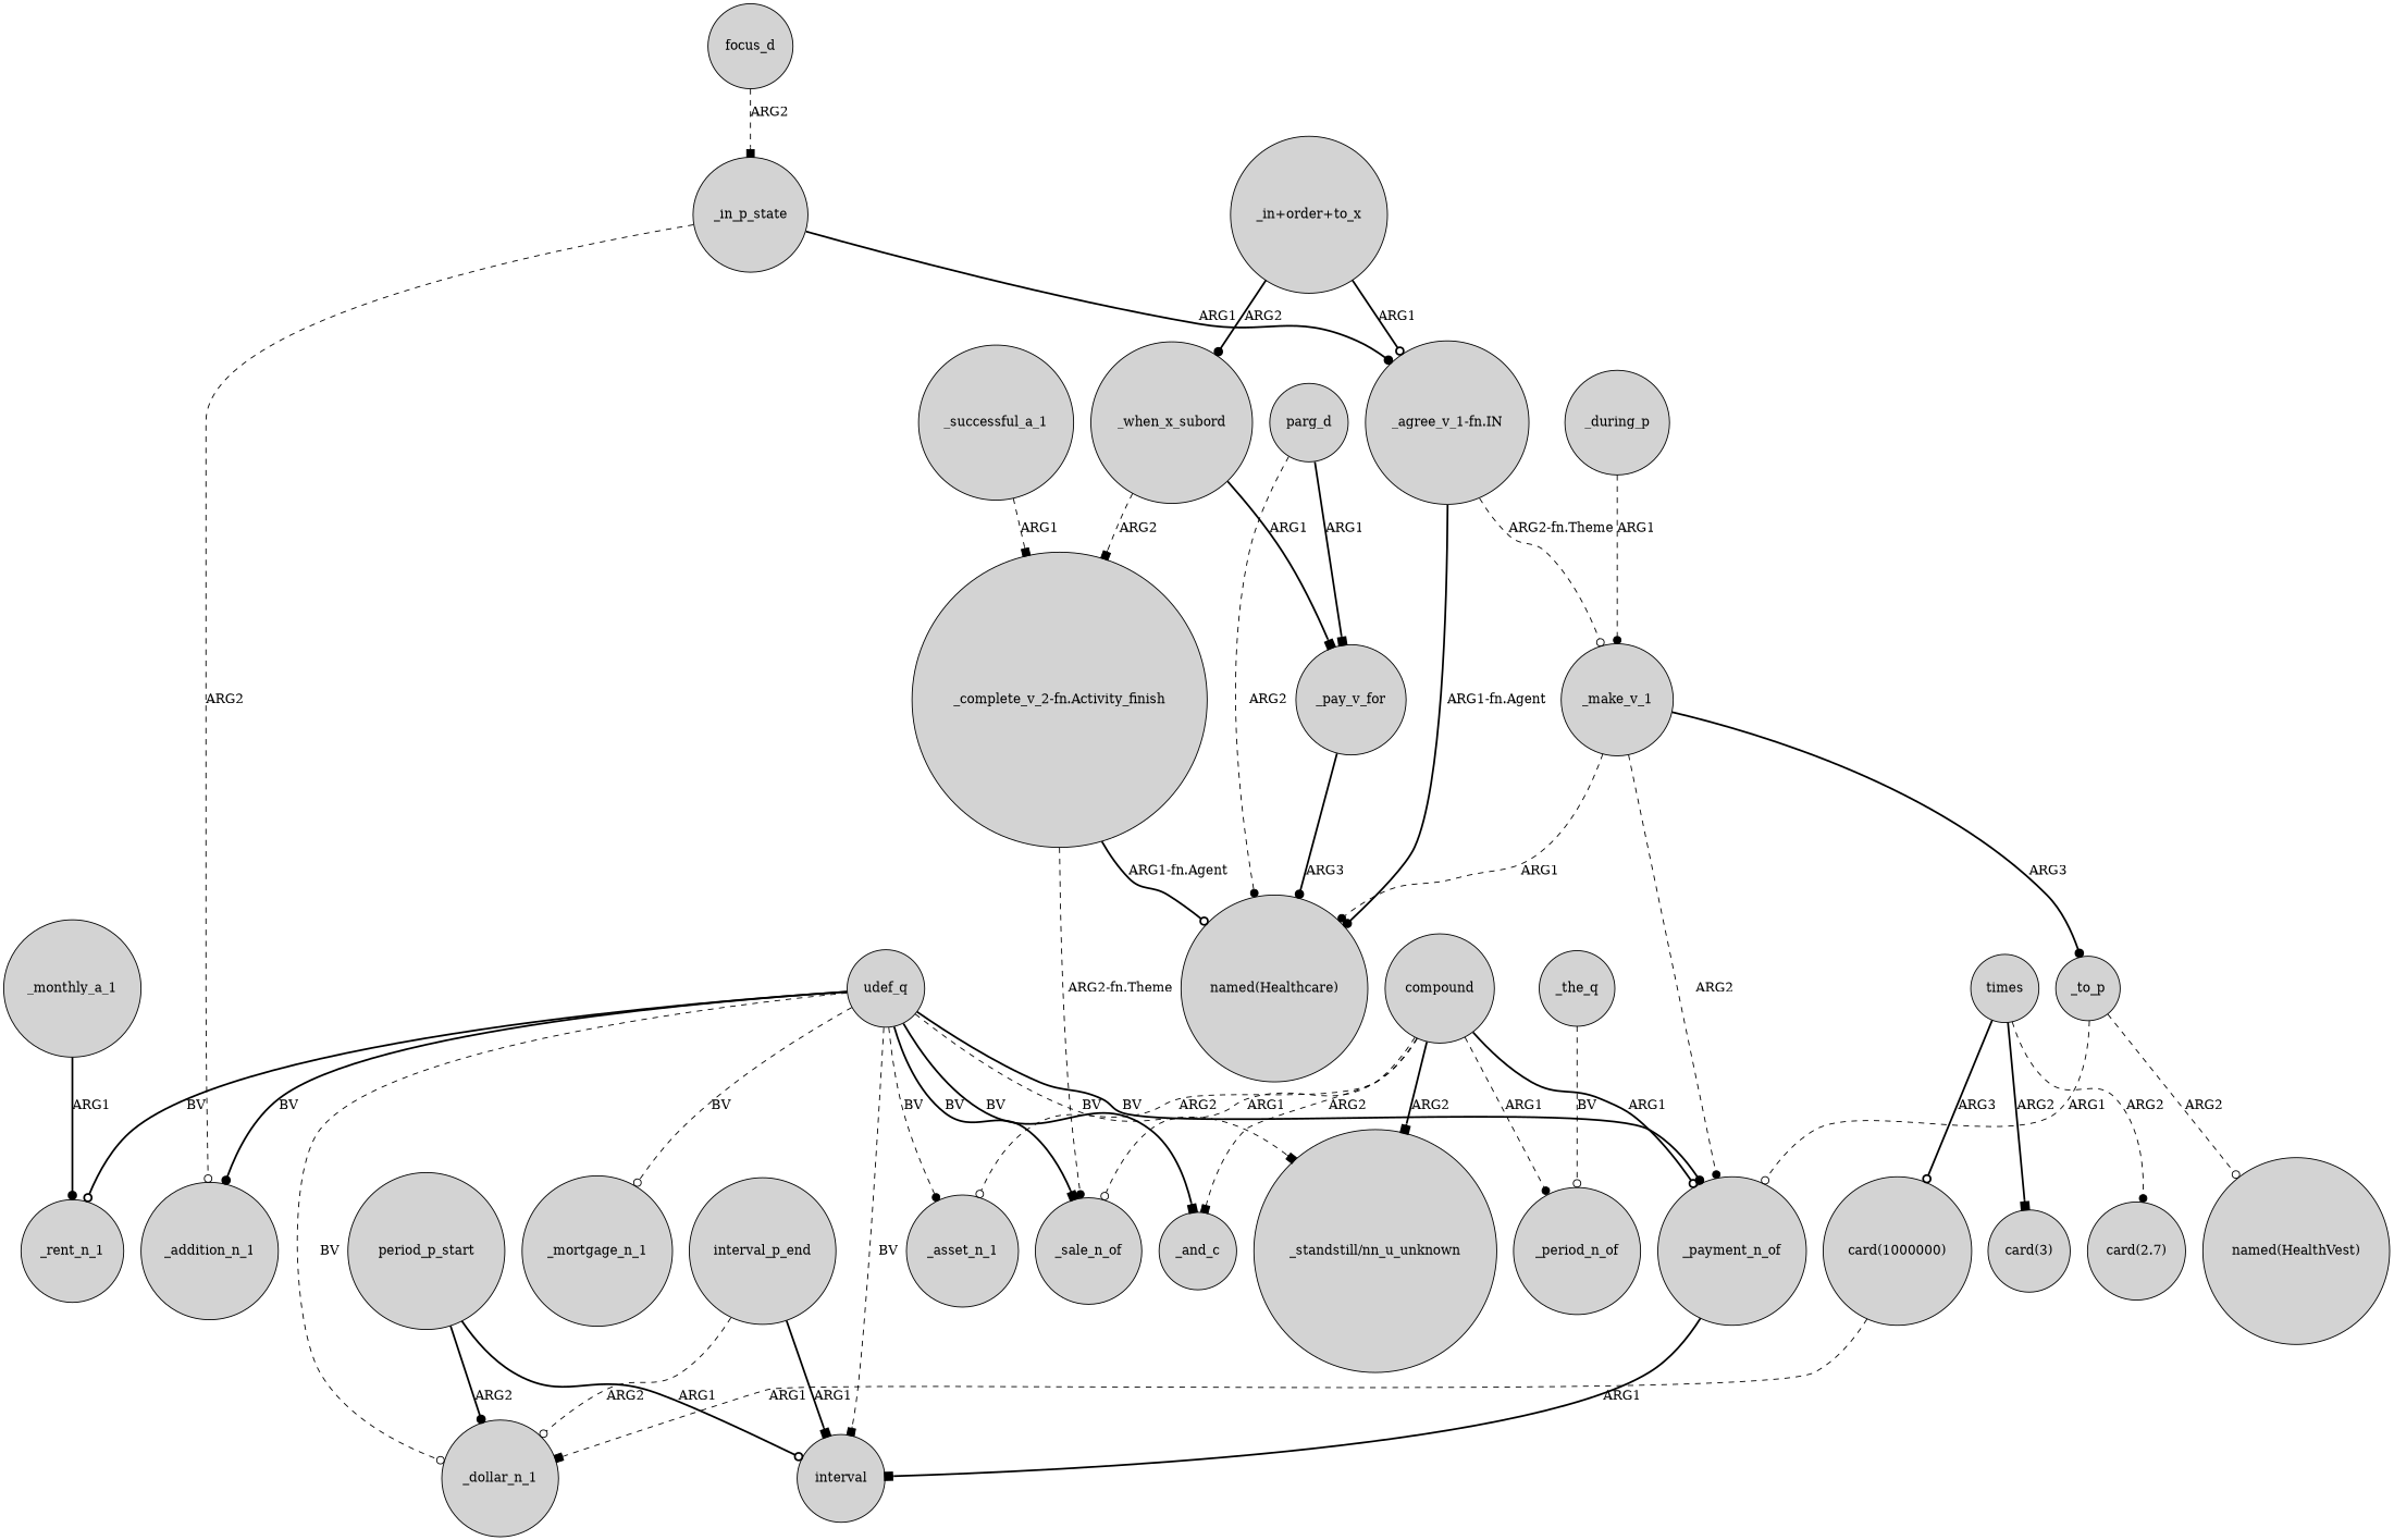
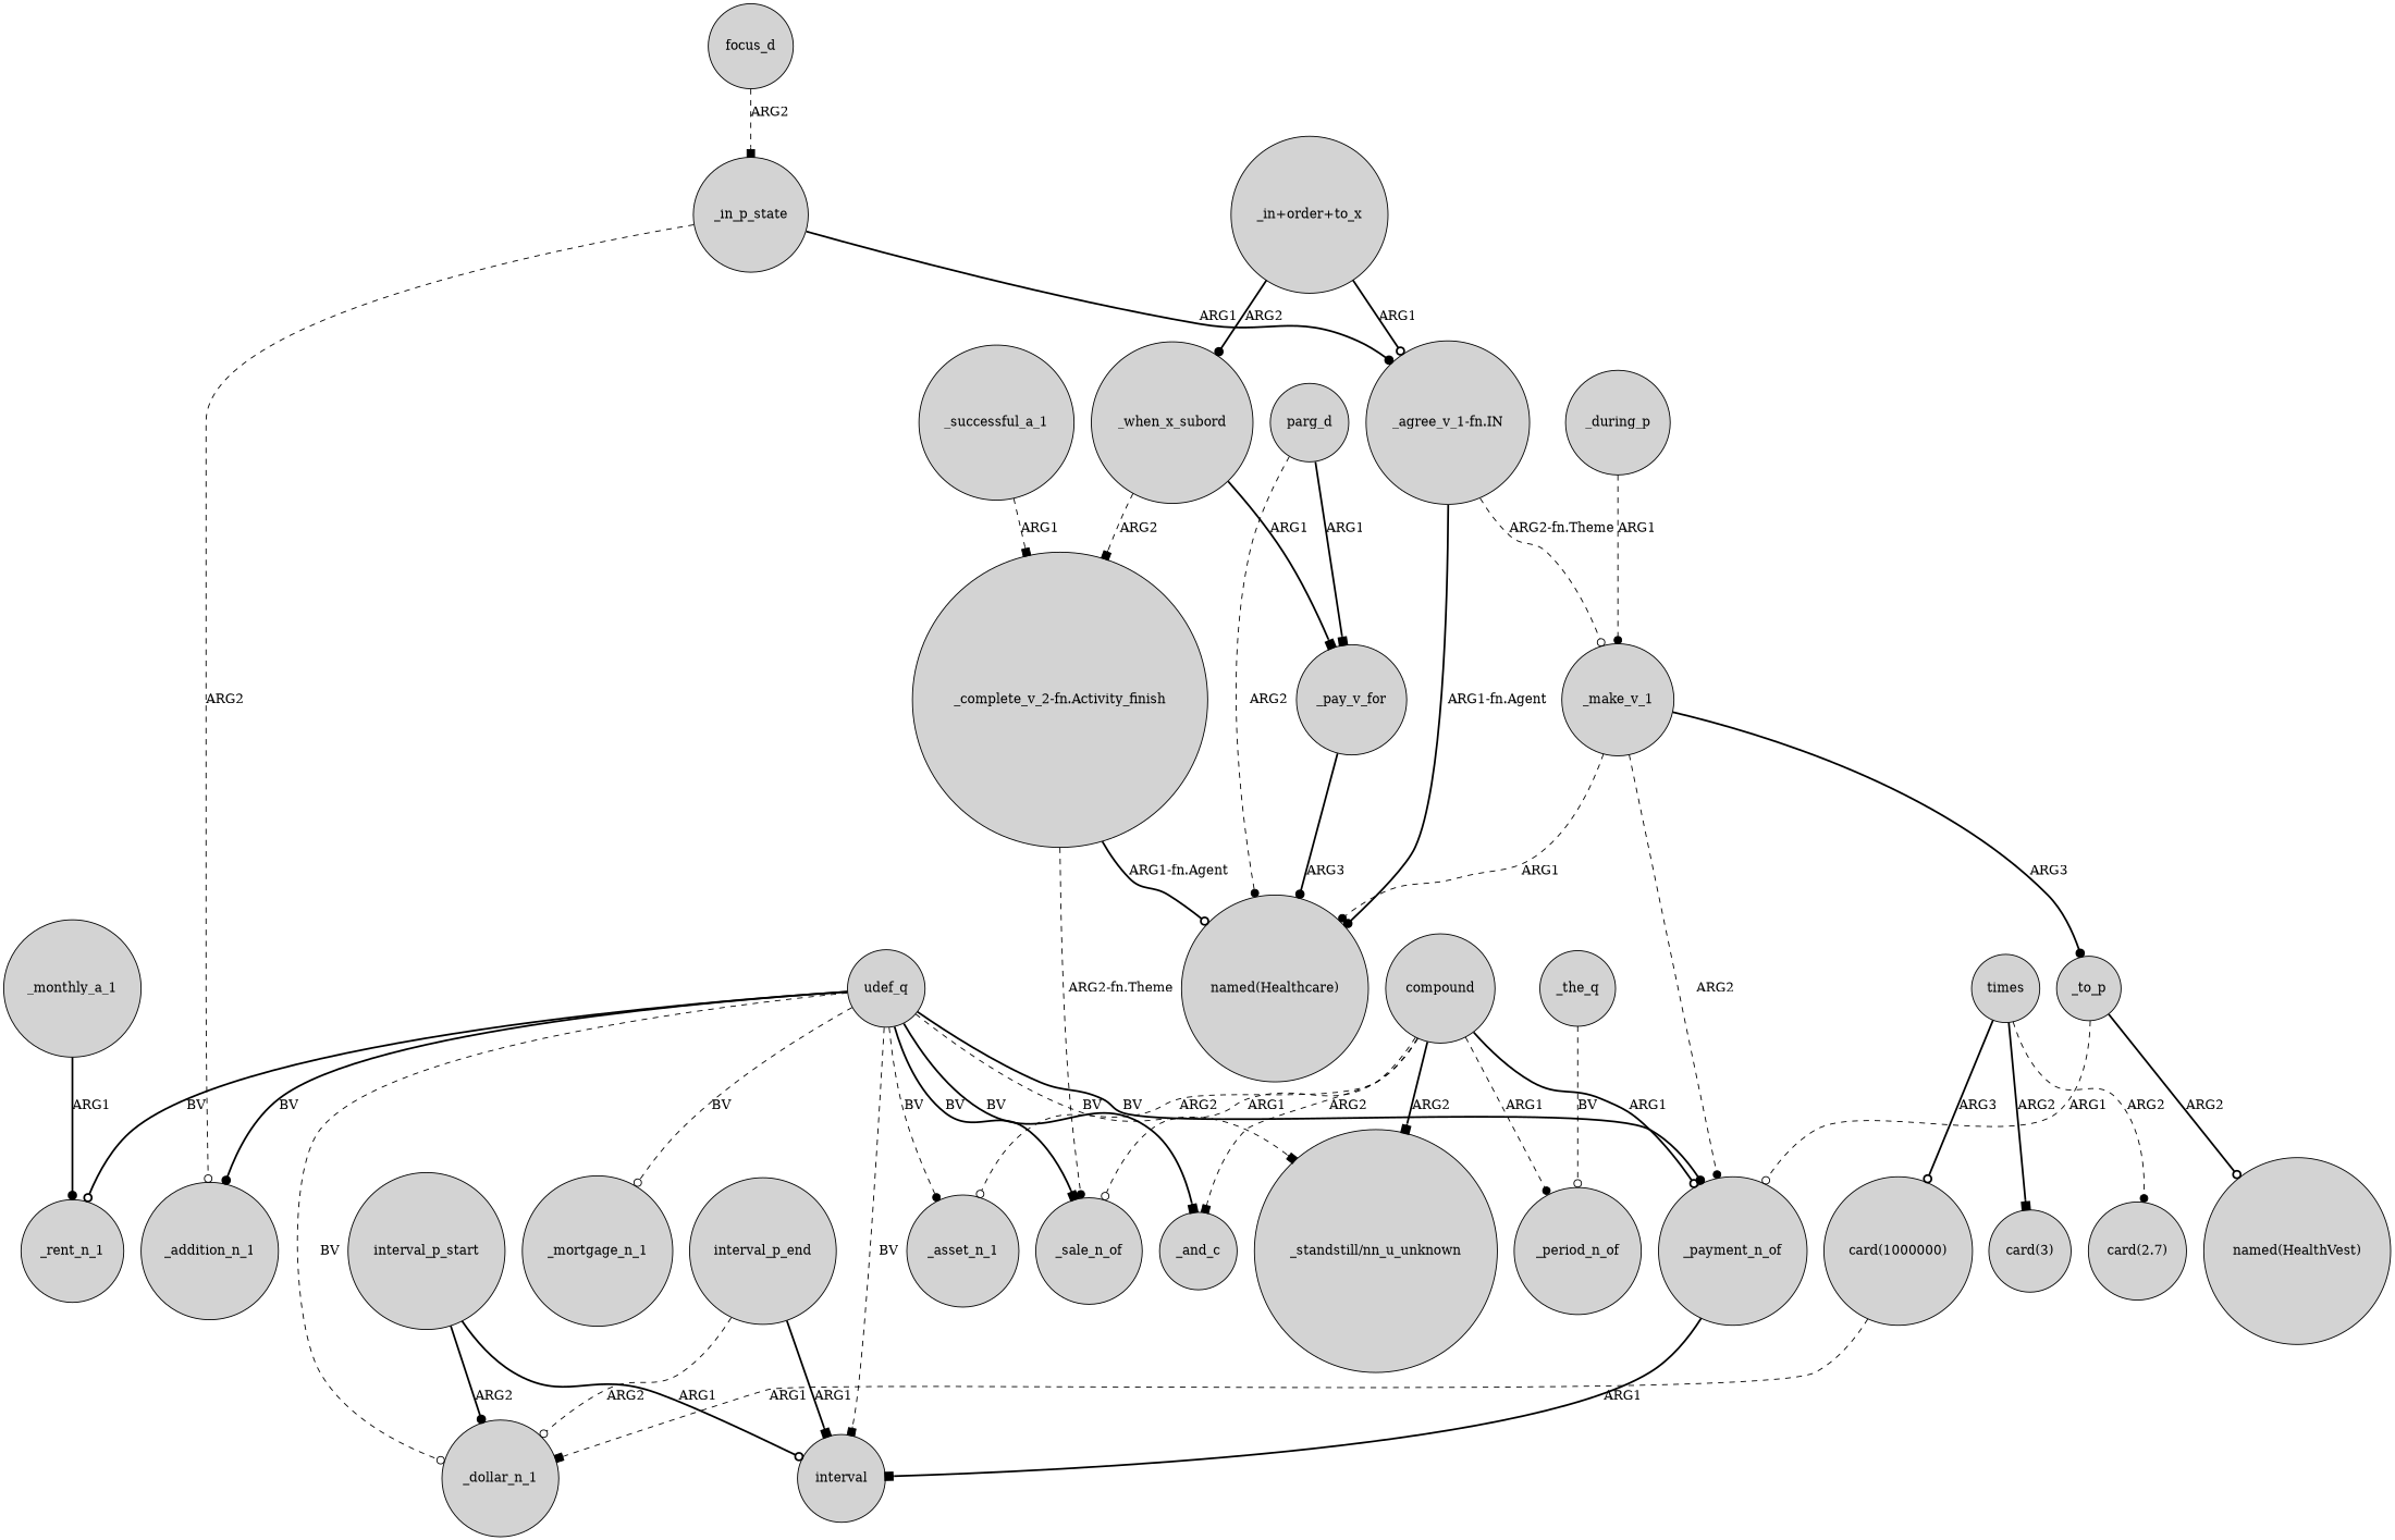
  digraph {
    node [shape=circle style=filled]
    edge [arrowhead=dot style=dashed]
    "card(1000000)"
    _dollar_n_1
    udef_q
    _rent_n_1
    _mortgage_n_1
    "_standstill/nn_u_unknown"
    _sale_n_of
    _payment_n_of
    _asset_n_1
    _and_c
    interval
    _addition_n_1
    parg_d
    "named(Healthcare)"
    _pay_v_for
    compound
    _period_n_of
    focus_d
    _in_p_state
    "_agree_v_1-fn.IN"
    _make_v_1
    _to_p
    "_complete_v_2-fn.Activity_finish"
    "named(HealthVest)"
    "_in+order+to_x"
    _when_x_subord
    _the_q
-   interval_p_start [label=period_p_start]
+   interval_p_start
    times
    "card(2.7)"
    "card(3)"
    _during_p
    _successful_a_1
    interval_p_end
    _monthly_a_1
    "card(1000000)" -> _dollar_n_1 [arrowhead=box label=ARG1]
    udef_q -> _dollar_n_1 [arrowhead=odot label=BV]
    udef_q -> _rent_n_1 [arrowhead=odot label=BV style=bold]
    udef_q -> _mortgage_n_1 [arrowhead=odot label=BV]
    udef_q -> "_standstill/nn_u_unknown" [arrowhead=box label=BV]
    udef_q -> _sale_n_of [arrowhead=box label=BV style=bold]
    udef_q -> _payment_n_of [label=BV style=bold]
    udef_q -> _asset_n_1 [label=BV]
    udef_q -> _and_c [arrowhead=box label=BV style=bold]
    udef_q -> interval [arrowhead=box label=BV]
    udef_q -> _addition_n_1 [label=BV style=bold]
    _payment_n_of -> interval [arrowhead=box label=ARG1 style=bold]
    parg_d -> "named(Healthcare)" [label=ARG2]
    parg_d -> _pay_v_for [arrowhead=box label=ARG1 style=bold]
    _pay_v_for -> "named(Healthcare)" [label=ARG3 style=bold]
    compound -> "_standstill/nn_u_unknown" [arrowhead=box label=ARG2 style=bold]
    compound -> _sale_n_of [arrowhead=odot label=ARG1]
    compound -> _payment_n_of [arrowhead=odot label=ARG1 style=bold]
    compound -> _asset_n_1 [arrowhead=odot label=ARG2]
    compound -> _and_c [arrowhead=box label=ARG2]
    compound -> _period_n_of [label=ARG1]
    focus_d -> _in_p_state [arrowhead=box label=ARG2]
    _in_p_state -> _addition_n_1 [arrowhead=odot label=ARG2]
    _in_p_state -> "_agree_v_1-fn.IN" [label=ARG1 style=bold]
    "_agree_v_1-fn.IN" -> "named(Healthcare)" [label="ARG1-fn.Agent" style=bold]
    "_agree_v_1-fn.IN" -> _make_v_1 [arrowhead=odot label="ARG2-fn.Theme"]
    _make_v_1 -> _payment_n_of [label=ARG2]
    _make_v_1 -> "named(Healthcare)" [label=ARG1]
    _make_v_1 -> _to_p [label=ARG3 style=bold]
    _to_p -> _payment_n_of [arrowhead=odot label=ARG1]
-   _to_p -> "named(HealthVest)" [arrowhead=odot label=ARG2]
+   _to_p -> "named(HealthVest)" [arrowhead=odot label=ARG2 style=bold]
    "_complete_v_2-fn.Activity_finish" -> _sale_n_of [label="ARG2-fn.Theme"]
    "_complete_v_2-fn.Activity_finish" -> "named(Healthcare)" [arrowhead=odot label="ARG1-fn.Agent" style=bold]
    "_in+order+to_x" -> "_agree_v_1-fn.IN" [arrowhead=odot label=ARG1 style=bold]
    "_in+order+to_x" -> _when_x_subord [label=ARG2 style=bold]
    _when_x_subord -> _pay_v_for [arrowhead=box label=ARG1 style=bold]
    _when_x_subord -> "_complete_v_2-fn.Activity_finish" [arrowhead=box label=ARG2]
    _the_q -> _period_n_of [arrowhead=odot label=BV]
    interval_p_start -> _dollar_n_1 [label=ARG2 style=bold]
    interval_p_start -> interval [arrowhead=odot label=ARG1 style=bold]
    times -> "card(1000000)" [arrowhead=odot label=ARG3 style=bold]
    times -> "card(2.7)" [label=ARG2]
    times -> "card(3)" [arrowhead=box label=ARG2 style=bold]
    _during_p -> _make_v_1 [label=ARG1]
    _successful_a_1 -> "_complete_v_2-fn.Activity_finish" [arrowhead=box label=ARG1]
    interval_p_end -> _dollar_n_1 [arrowhead=odot label=ARG2]
    interval_p_end -> interval [arrowhead=box label=ARG1 style=bold]
    _monthly_a_1 -> _rent_n_1 [label=ARG1 style=bold]
  }
